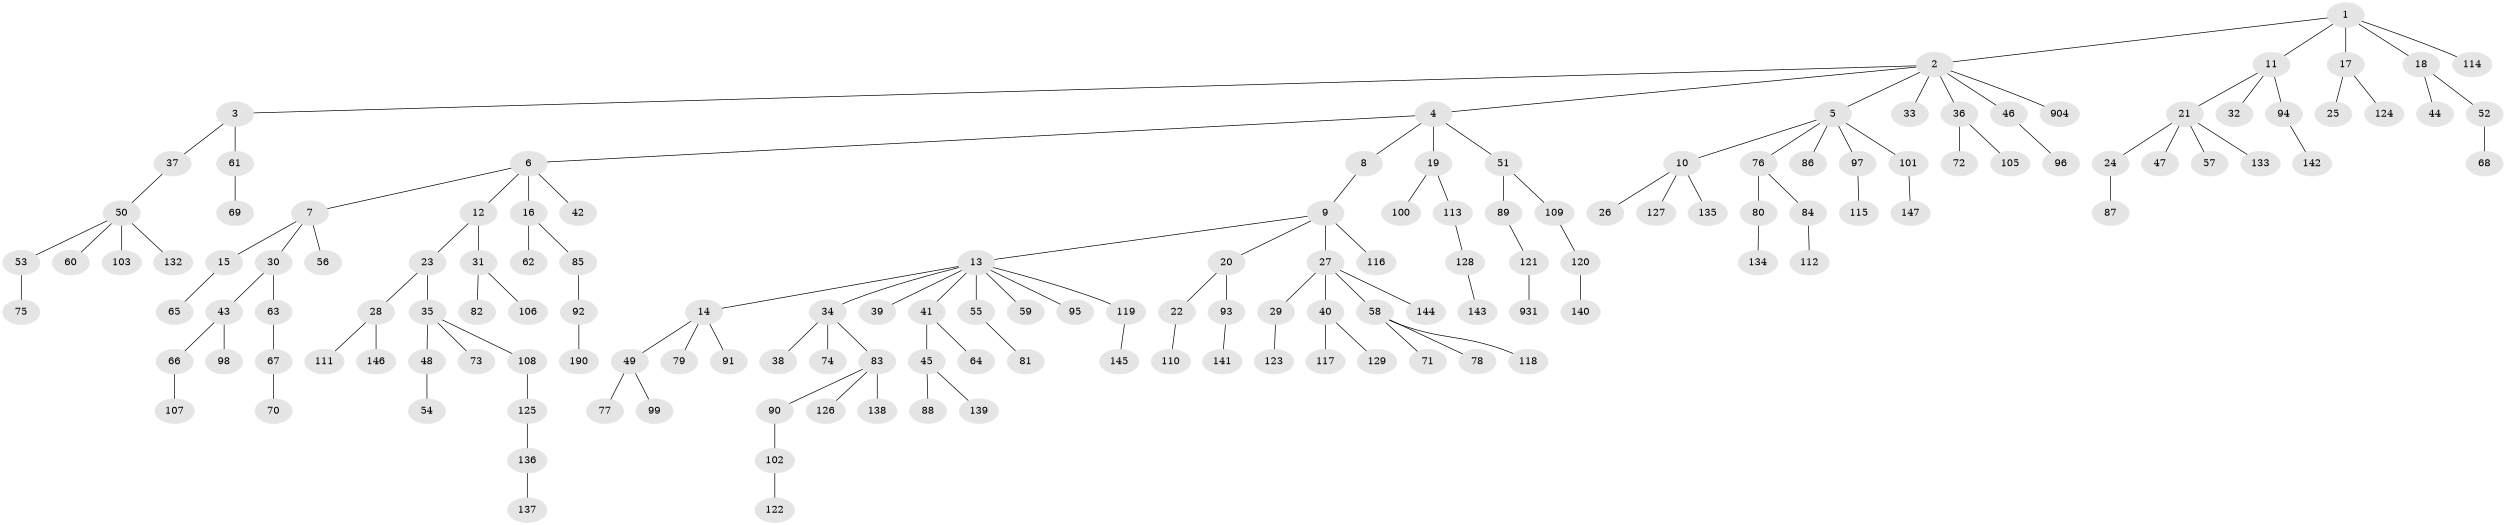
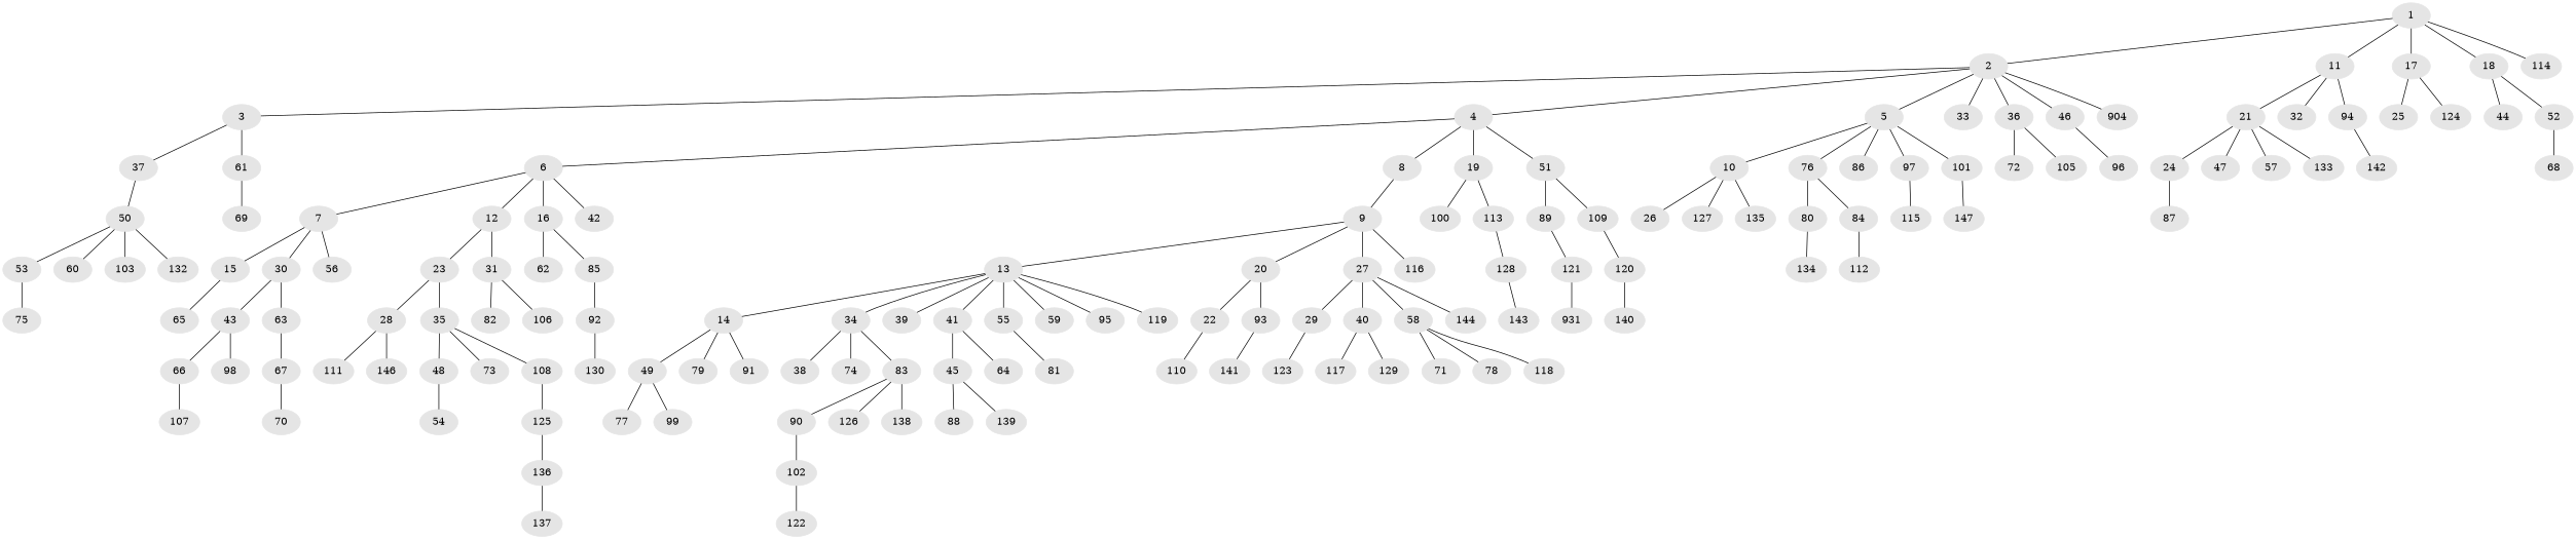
  graph {
    node [color=gray90 style=filled]
    1
    2
    11
    17
    18
    114
    3
    4
    5
    33
    36
    46
    n13 [label=904]
    21
    32
    94
    25
    124
    44
    52
    37
    61
    6
    8
    19
    51
    10
    76
    86
    97
    101
    72
    105
    96
    50
    69
    7
    12
    16
    42
    9
    100
    113
    89
    109
    26
    127
    135
    80
    84
    115
    147
    15
    30
    56
    23
    31
    62
    85
    65
    43
    63
    13
    20
    27
    116
    14
    34
    39
    41
    55
    59
    95
    119
    22
    93
    29
    40
    58
    144
    24
    47
    57
    133
    142
    28
    35
    82
    106
    49
    79
    91
    38
    74
    83
    45
    64
    81
-   145
    77
    99
    92
    68
    128
    110
    141
    87
    111
    146
    48
    73
    108
    123
    117
    129
    71
    78
    118
    66
    98
    67
    90
    126
    138
    54
    125
    53
    60
    103
    132
    88
    139
    107
    75
    121
    120
    70
    134
    112
    102
-   130 [label=190]
+   130
    n142 [label=931]
    122
    136
    140
    143
    137
    1 -- 2
    1 -- 11
    1 -- 17
    1 -- 18
    1 -- 114
    2 -- 3
    2 -- 4
    2 -- 5
    2 -- 33
    2 -- 36
    2 -- 46
    2 -- n13
    11 -- 21
    11 -- 32
    11 -- 94
    17 -- 25
    17 -- 124
    18 -- 44
    18 -- 52
    3 -- 37
    3 -- 61
    4 -- 6
    4 -- 8
    4 -- 19
    4 -- 51
    5 -- 10
    5 -- 76
    5 -- 86
    5 -- 97
    5 -- 101
    36 -- 72
    36 -- 105
    46 -- 96
    21 -- 24
    21 -- 47
    21 -- 57
    21 -- 133
    94 -- 142
    52 -- 68
    37 -- 50
    61 -- 69
    6 -- 7
    6 -- 12
    6 -- 16
    6 -- 42
    8 -- 9
    19 -- 100
    19 -- 113
    51 -- 89
    51 -- 109
    10 -- 26
    10 -- 127
    10 -- 135
    76 -- 80
    76 -- 84
    97 -- 115
    101 -- 147
    50 -- 53
    50 -- 60
    50 -- 103
    50 -- 132
    7 -- 15
    7 -- 30
    7 -- 56
    12 -- 23
    12 -- 31
    16 -- 62
    16 -- 85
    9 -- 13
    9 -- 20
    9 -- 27
    9 -- 116
    113 -- 128
    89 -- 121
    109 -- 120
    80 -- 134
    84 -- 112
    15 -- 65
    30 -- 43
    30 -- 63
    23 -- 28
    23 -- 35
    31 -- 82
    31 -- 106
    85 -- 92
    43 -- 66
    43 -- 98
    63 -- 67
    13 -- 14
    13 -- 34
    13 -- 39
    13 -- 41
    13 -- 55
    13 -- 59
    13 -- 95
    13 -- 119
    20 -- 22
    20 -- 93
    27 -- 29
    27 -- 40
    27 -- 58
    27 -- 144
    14 -- 49
    14 -- 79
    14 -- 91
    34 -- 38
    34 -- 74
    34 -- 83
    41 -- 45
    41 -- 64
    55 -- 81
-   119 -- 145
    22 -- 110
    93 -- 141
    29 -- 123
    40 -- 117
    40 -- 129
    58 -- 71
    58 -- 78
    58 -- 118
    24 -- 87
    28 -- 111
    28 -- 146
    35 -- 48
    35 -- 73
    35 -- 108
    49 -- 77
    49 -- 99
    83 -- 90
    83 -- 126
    83 -- 138
    45 -- 88
    45 -- 139
    92 -- 130
    128 -- 143
    48 -- 54
    108 -- 125
    66 -- 107
    67 -- 70
    90 -- 102
    125 -- 136
    53 -- 75
    121 -- n142
    120 -- 140
    102 -- 122
    136 -- 137
  }
